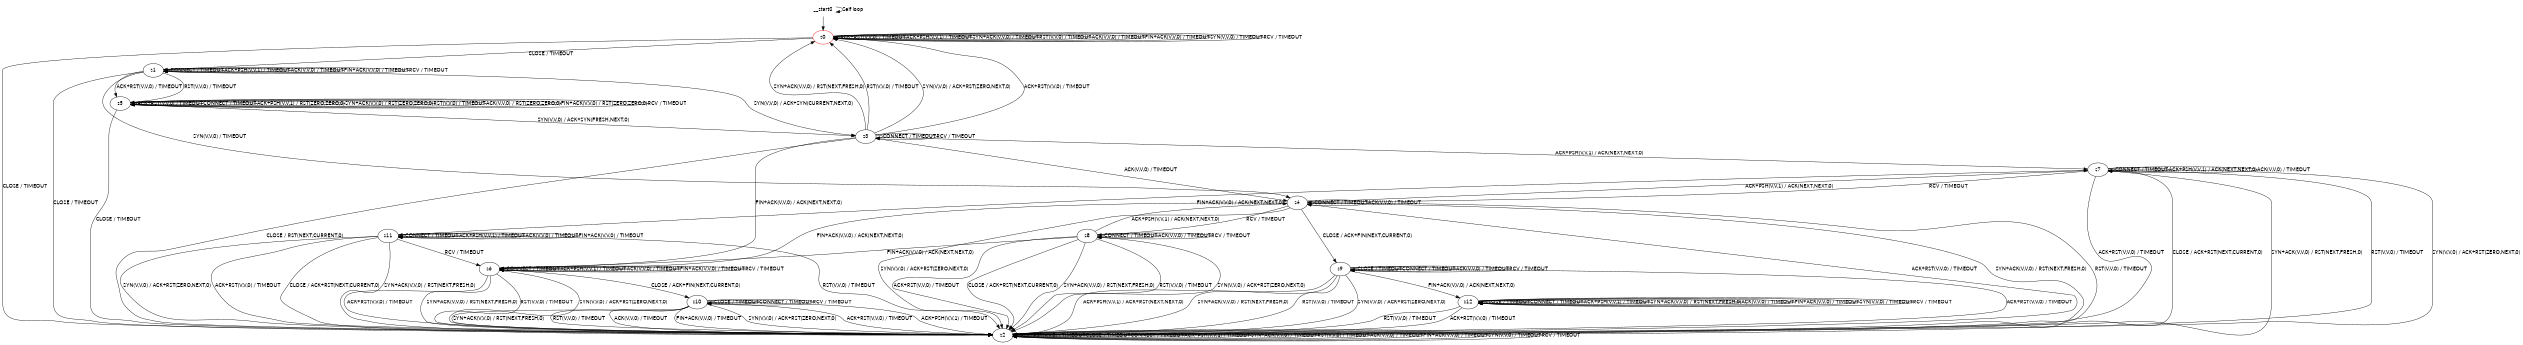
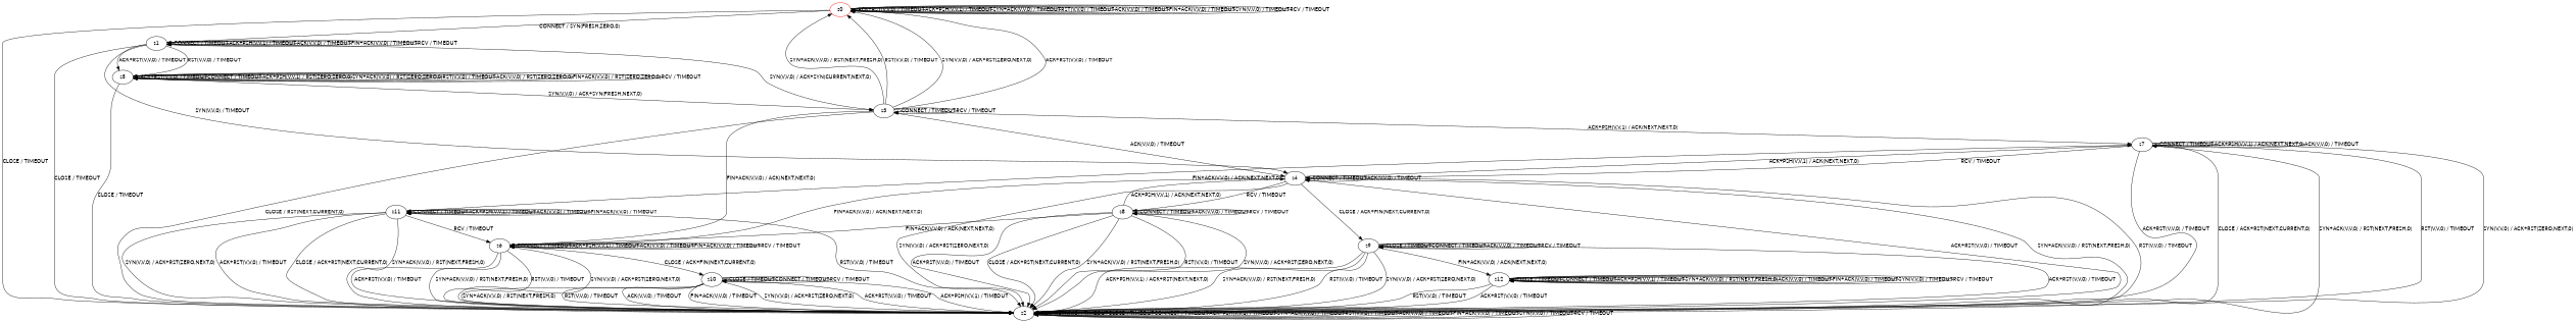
  digraph {
    fontname=Lato
    node [fontname=Lato]
    edge [fontname=Lato]
    n1 [color=red label=s0]
    n2 [label=s1]
    n3 [label=s2]
    n4 [label=s3]
    n5 [label=s4]
    n6 [label=s5]
    n7 [label=s6]
    n8 [label=s7]
    n9 [label=s8]
    n10 [label=s9]
    n11 [label=s10]
    n12 [label=s11]
    n13 [label=s12]
-   __start0 [shape=none]
    n1 -> n1 [label="ACK+RST(V,V,0) / TIMEOUT"]
    n1 -> n1 [label="ACK+PSH(V,V,1) / TIMEOUT"]
    n1 -> n1 [label="SYN+ACK(V,V,0) / TIMEOUT"]
    n1 -> n1 [label="RST(V,V,0) / TIMEOUT"]
    n1 -> n1 [label="ACK(V,V,0) / TIMEOUT"]
    n1 -> n1 [label="FIN+ACK(V,V,0) / TIMEOUT"]
    n1 -> n1 [label="SYN(V,V,0) / TIMEOUT"]
    n1 -> n1 [label="RCV / TIMEOUT"]
-   n1 -> n2 [label="CLOSE / TIMEOUT"]
+   n1 -> n2 [label="CONNECT / SYN(FRESH,ZERO,0)"]
    n1 -> n3 [label="CLOSE / TIMEOUT"]
    n2 -> n2 [label="CONNECT / TIMEOUT"]
    n2 -> n2 [label="ACK+PSH(V,V,1) / TIMEOUT"]
    n2 -> n2 [label="ACK(V,V,0) / TIMEOUT"]
    n2 -> n2 [label="FIN+ACK(V,V,0) / TIMEOUT"]
    n2 -> n2 [label="RCV / TIMEOUT"]
    n2 -> n3 [label="CLOSE / TIMEOUT"]
    n2 -> n4 [label="SYN(V,V,0) / ACK+SYN(CURRENT,NEXT,0)"]
    n2 -> n5 [label="SYN(V,V,0) / TIMEOUT"]
    n2 -> n6 [label="ACK+RST(V,V,0) / TIMEOUT"]
    n2 -> n6 [label="RST(V,V,0) / TIMEOUT"]
    n3 -> n3 [label="ACK+RST(V,V,0) / TIMEOUT"]
    n3 -> n3 [label="CLOSE / TIMEOUT"]
    n3 -> n3 [label="CONNECT / TIMEOUT"]
    n3 -> n3 [label="ACK+PSH(V,V,1) / TIMEOUT"]
    n3 -> n3 [label="SYN+ACK(V,V,0) / TIMEOUT"]
    n3 -> n3 [label="RST(V,V,0) / TIMEOUT"]
    n3 -> n3 [label="ACK(V,V,0) / TIMEOUT"]
    n3 -> n3 [label="FIN+ACK(V,V,0) / TIMEOUT"]
    n3 -> n3 [label="SYN(V,V,0) / TIMEOUT"]
    n3 -> n3 [label="RCV / TIMEOUT"]
    n4 -> n1 [label="ACK+RST(V,V,0) / TIMEOUT"]
    n4 -> n1 [label="SYN+ACK(V,V,0) / RST(NEXT,FRESH,0)"]
    n4 -> n1 [label="RST(V,V,0) / TIMEOUT"]
    n4 -> n1 [label="SYN(V,V,0) / ACK+RST(ZERO,NEXT,0)"]
    n4 -> n3 [label="CLOSE / RST(NEXT,CURRENT,0)"]
    n4 -> n4 [label="CONNECT / TIMEOUT"]
    n4 -> n4 [label="RCV / TIMEOUT"]
    n4 -> n5 [label="ACK(V,V,0) / TIMEOUT"]
    n4 -> n7 [label="FIN+ACK(V,V,0) / ACK(NEXT,NEXT,0)"]
    n4 -> n8 [label="ACK+PSH(V,V,1) / ACK(NEXT,NEXT,0)"]
    n5 -> n3 [label="ACK+RST(V,V,0) / TIMEOUT"]
    n5 -> n3 [label="SYN+ACK(V,V,0) / RST(NEXT,FRESH,0)"]
    n5 -> n3 [label="RST(V,V,0) / TIMEOUT"]
    n5 -> n3 [label="SYN(V,V,0) / ACK+RST(ZERO,NEXT,0)"]
    n5 -> n5 [label="CONNECT / TIMEOUT"]
    n5 -> n5 [label="ACK(V,V,0) / TIMEOUT"]
    n5 -> n7 [label="FIN+ACK(V,V,0) / ACK(NEXT,NEXT,0)"]
    n5 -> n8 [label="ACK+PSH(V,V,1) / ACK(NEXT,NEXT,0)"]
    n5 -> n9 [label="RCV / TIMEOUT"]
    n5 -> n10 [label="CLOSE / ACK+FIN(NEXT,CURRENT,0)"]
    n6 -> n3 [label="CLOSE / TIMEOUT"]
    n6 -> n4 [label="SYN(V,V,0) / ACK+SYN(FRESH,NEXT,0)"]
    n6 -> n6 [label="ACK+RST(V,V,0) / TIMEOUT"]
    n6 -> n6 [label="CONNECT / TIMEOUT"]
    n6 -> n6 [label="ACK+PSH(V,V,1) / RST(ZERO,ZERO,0)"]
    n6 -> n6 [label="SYN+ACK(V,V,0) / RST(ZERO,ZERO,0)"]
    n6 -> n6 [label="RST(V,V,0) / TIMEOUT"]
    n6 -> n6 [label="ACK(V,V,0) / RST(ZERO,ZERO,0)"]
    n6 -> n6 [label="FIN+ACK(V,V,0) / RST(ZERO,ZERO,0)"]
    n6 -> n6 [label="RCV / TIMEOUT"]
    n7 -> n3 [label="ACK+RST(V,V,0) / TIMEOUT"]
    n7 -> n3 [label="SYN+ACK(V,V,0) / RST(NEXT,FRESH,0)"]
    n7 -> n3 [label="RST(V,V,0) / TIMEOUT"]
    n7 -> n3 [label="SYN(V,V,0) / ACK+RST(ZERO,NEXT,0)"]
    n7 -> n7 [label="CONNECT / TIMEOUT"]
    n7 -> n7 [label="ACK+PSH(V,V,1) / TIMEOUT"]
    n7 -> n7 [label="ACK(V,V,0) / TIMEOUT"]
    n7 -> n7 [label="FIN+ACK(V,V,0) / TIMEOUT"]
    n7 -> n7 [label="RCV / TIMEOUT"]
    n7 -> n11 [label="CLOSE / ACK+FIN(NEXT,CURRENT,0)"]
    n8 -> n3 [label="ACK+RST(V,V,0) / TIMEOUT"]
    n8 -> n3 [label="CLOSE / ACK+RST(NEXT,CURRENT,0)"]
    n8 -> n3 [label="SYN+ACK(V,V,0) / RST(NEXT,FRESH,0)"]
    n8 -> n3 [label="RST(V,V,0) / TIMEOUT"]
    n8 -> n3 [label="SYN(V,V,0) / ACK+RST(ZERO,NEXT,0)"]
    n8 -> n5 [label="RCV / TIMEOUT"]
    n8 -> n8 [label="CONNECT / TIMEOUT"]
    n8 -> n8 [label="ACK+PSH(V,V,1) / ACK(NEXT,NEXT,0)"]
    n8 -> n8 [label="ACK(V,V,0) / TIMEOUT"]
    n8 -> n12 [label="FIN+ACK(V,V,0) / ACK(NEXT,NEXT,0)"]
    n9 -> n3 [label="ACK+RST(V,V,0) / TIMEOUT"]
    n9 -> n3 [label="CLOSE / ACK+RST(NEXT,CURRENT,0)"]
    n9 -> n3 [label="SYN+ACK(V,V,0) / RST(NEXT,FRESH,0)"]
    n9 -> n3 [label="RST(V,V,0) / TIMEOUT"]
    n9 -> n3 [label="SYN(V,V,0) / ACK+RST(ZERO,NEXT,0)"]
    n9 -> n5 [label="ACK+PSH(V,V,1) / ACK(NEXT,NEXT,0)"]
    n9 -> n7 [label="FIN+ACK(V,V,0) / ACK(NEXT,NEXT,0)"]
    n9 -> n9 [label="CONNECT / TIMEOUT"]
    n9 -> n9 [label="ACK(V,V,0) / TIMEOUT"]
    n9 -> n9 [label="RCV / TIMEOUT"]
    n10 -> n3 [label="ACK+RST(V,V,0) / TIMEOUT"]
    n10 -> n3 [label="ACK+PSH(V,V,1) / ACK+RST(NEXT,NEXT,0)"]
    n10 -> n3 [label="SYN+ACK(V,V,0) / RST(NEXT,FRESH,0)"]
    n10 -> n3 [label="RST(V,V,0) / TIMEOUT"]
    n10 -> n3 [label="SYN(V,V,0) / ACK+RST(ZERO,NEXT,0)"]
    n10 -> n10 [label="CLOSE / TIMEOUT"]
    n10 -> n10 [label="CONNECT / TIMEOUT"]
    n10 -> n10 [label="ACK(V,V,0) / TIMEOUT"]
    n10 -> n10 [label="RCV / TIMEOUT"]
    n10 -> n13 [label="FIN+ACK(V,V,0) / ACK(NEXT,NEXT,0)"]
    n11 -> n3 [label="ACK+RST(V,V,0) / TIMEOUT"]
    n11 -> n3 [label="ACK+PSH(V,V,1) / TIMEOUT"]
    n11 -> n3 [label="SYN+ACK(V,V,0) / RST(NEXT,FRESH,0)"]
    n11 -> n3 [label="RST(V,V,0) / TIMEOUT"]
    n11 -> n3 [label="ACK(V,V,0) / TIMEOUT"]
    n11 -> n3 [label="FIN+ACK(V,V,0) / TIMEOUT"]
    n11 -> n3 [label="SYN(V,V,0) / ACK+RST(ZERO,NEXT,0)"]
    n11 -> n11 [label="CLOSE / TIMEOUT"]
    n11 -> n11 [label="CONNECT / TIMEOUT"]
    n11 -> n11 [label="RCV / TIMEOUT"]
    n12 -> n3 [label="ACK+RST(V,V,0) / TIMEOUT"]
    n12 -> n3 [label="CLOSE / ACK+RST(NEXT,CURRENT,0)"]
    n12 -> n3 [label="SYN+ACK(V,V,0) / RST(NEXT,FRESH,0)"]
    n12 -> n3 [label="RST(V,V,0) / TIMEOUT"]
    n12 -> n3 [label="SYN(V,V,0) / ACK+RST(ZERO,NEXT,0)"]
    n12 -> n7 [label="RCV / TIMEOUT"]
    n12 -> n12 [label="CONNECT / TIMEOUT"]
    n12 -> n12 [label="ACK+PSH(V,V,1) / TIMEOUT"]
    n12 -> n12 [label="ACK(V,V,0) / TIMEOUT"]
    n12 -> n12 [label="FIN+ACK(V,V,0) / TIMEOUT"]
    n13 -> n3 [label="ACK+RST(V,V,0) / TIMEOUT"]
    n13 -> n3 [label="RST(V,V,0) / TIMEOUT"]
    n13 -> n13 [label="CLOSE / TIMEOUT"]
    n13 -> n13 [label="CONNECT / TIMEOUT"]
    n13 -> n13 [label="ACK+PSH(V,V,1) / TIMEOUT"]
    n13 -> n13 [label="SYN+ACK(V,V,0) / RST(NEXT,FRESH,0)"]
    n13 -> n13 [label="ACK(V,V,0) / TIMEOUT"]
    n13 -> n13 [label="FIN+ACK(V,V,0) / TIMEOUT"]
    n13 -> n13 [label="SYN(V,V,0) / TIMEOUT"]
    n13 -> n13 [label="RCV / TIMEOUT"]
-   __start0 -> n1
-   __start0 -> __start0 [label="Self loop"]
  }
